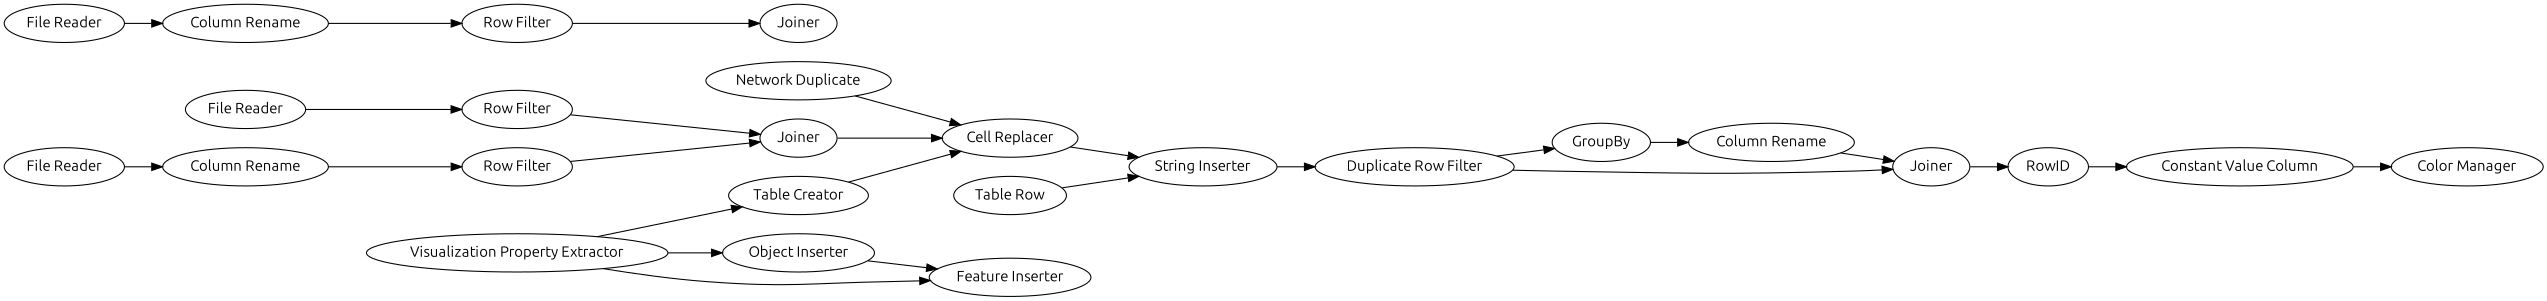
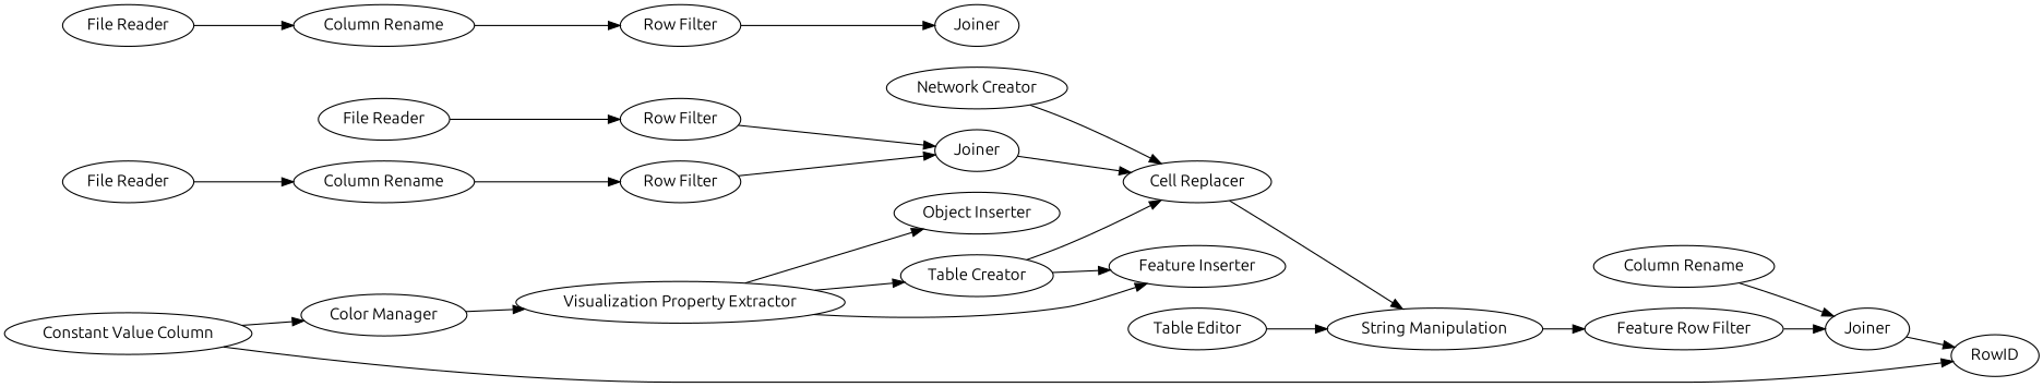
  digraph {
    fontname=Ubuntu
    rankdir=LR
    node [fontname=Ubuntu]
    edge [fontname=Ubuntu]
-   n1 [label="Network Duplicate"]
+   n1 [label="Network Creator"]
    n2 [label="Cell Replacer"]
    n3 [label="Object Inserter"]
    n4 [label="Feature Inserter"]
    n5 [label=Joiner]
    n6 [label="Row Filter"]
    n7 [label=Joiner]
-   n8 [label="Table Row"]
-   n9 [label="String Inserter"]
-   n10 [label="Duplicate Row Filter"]
+   n8 [label="Table Editor"]
+   n9 [label="String Manipulation"]
+   n10 [label="Feature Row Filter"]
    n11 [label="Column Rename"]
    n12 [label="Row Filter"]
    n13 [label="File Reader"]
    n14 [label="File Reader"]
-   n15 [label=GroupBy]
    n16 [label=Joiner]
    n17 [label="Visualization Property Extractor"]
    n18 [label="Table Creator"]
    n19 [label="Color Manager"]
    n20 [label="Column Rename"]
    n21 [label=RowID]
    n22 [label="Constant Value Column"]
    n23 [label="Column Rename"]
    n24 [label="Row Filter"]
    n25 [label="File Reader"]
    n1 -> n2
    n2 -> n9
-   n3 -> n4
+   n18 -> n4
    n6 -> n7
    n7 -> n2
    n8 -> n9
    n9 -> n10
-   n10 -> n15
    n10 -> n16
    n11 -> n12
    n12 -> n5
    n13 -> n11
    n14 -> n6
-   n15 -> n20
    n16 -> n21
    n17 -> n3
    n17 -> n4
    n17 -> n18
    n18 -> n2
+   n19 -> n17
    n20 -> n16
-   n21 -> n22
+   n22 -> n21
    n22 -> n19
    n23 -> n24
    n24 -> n7
    n25 -> n23
  }
